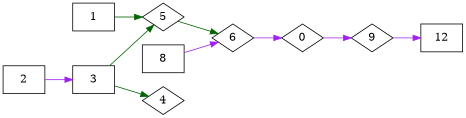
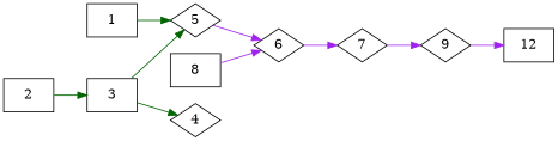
  digraph {
    rankdir=LR
    node [alpha=0.12 shape=box]
    edge [color=darkgreen]
    1 [expect_size=16321536]
    5 [alpha=0.04 expect_size=7537664 shape=diamond]
    2 [alpha=0.03 expect_size=12777472]
    3 [alpha=0.15 expect_size=20962304]
    4 [alpha=0.11 expect_size=18430976 shape=diamond]
    6 [alpha=0.16 expect_size=36178944 shape=diamond]
-   7 [alpha=0.09 expect_size=15488000 shape=diamond label=0]
+   7 [alpha=0.09 expect_size=15488000 shape=diamond]
    9 [alpha=0.06 expect_size=36008960 shape=diamond]
    8 [expect_size=18692096]
    n10 [alpha=0.07 expect_size=40846336 label=12]
    1 -> 5
-   5 -> 6
-   2 -> 3 [color=purple]
+   5 -> 6 [color=purple]
+   2 -> 3
    3 -> 5
    3 -> 4
    6 -> 7 [color=purple]
    7 -> 9 [color=purple]
    9 -> n10 [color=purple]
    8 -> 6 [color=purple]
  }
